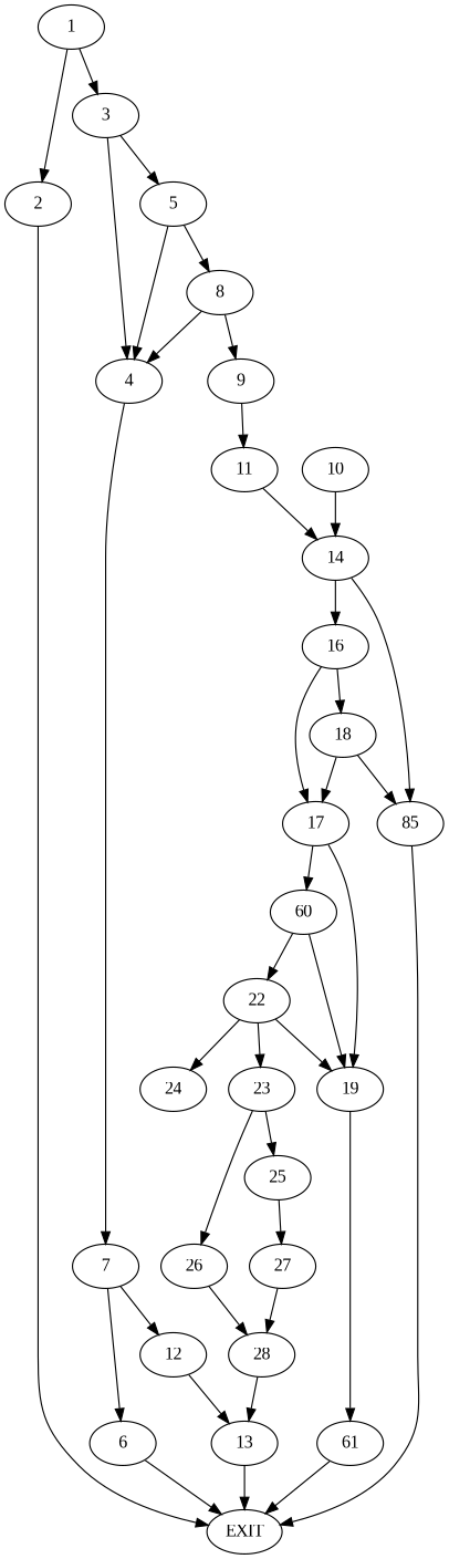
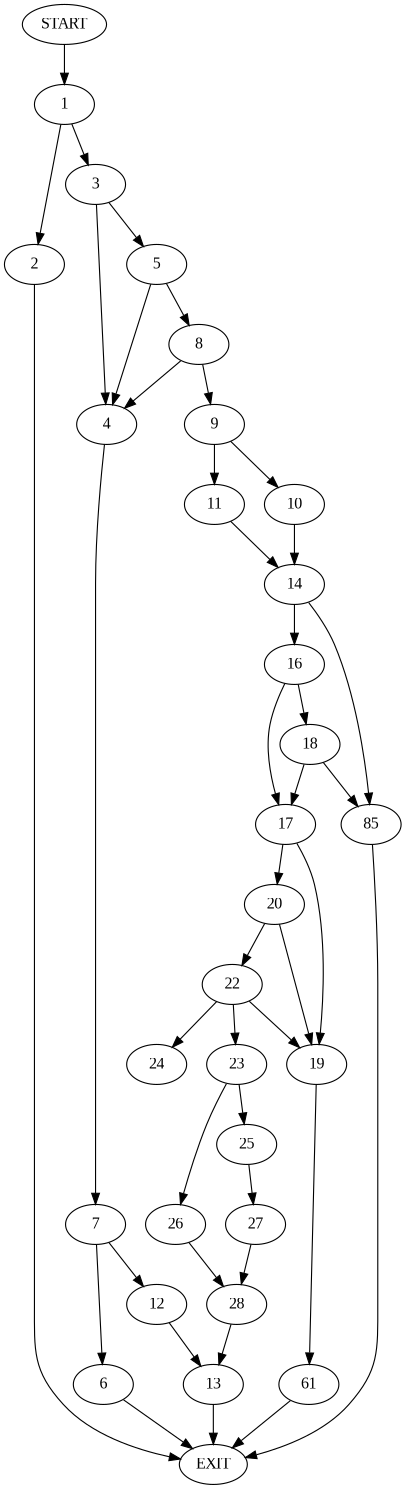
  digraph {
    fontname="Liberation Serif"
    node [fontname="Liberation Serif"]
    edge [fontname="Liberation Serif"]
+   n1 [label=START]
    1
    2
    3
    n5 [label=EXIT]
    4
    5
    7
    8
    6
    12
    9
    13
    10
    11
    14
    n17 [label=85]
    16
    17
    18
    19
-   20 [label=60]
+   20
    n23 [label=61]
    22
    23
    24
    25
    26
    27
    28
+   n1 -> 1
    1 -> 2
    1 -> 3
    2 -> n5
    3 -> 4
    3 -> 5
    4 -> 7
    5 -> 4
    5 -> 8
    7 -> 6
    7 -> 12
    8 -> 4
    8 -> 9
    6 -> n5
    12 -> 13
+   9 -> 10
    9 -> 11
    13 -> n5
    10 -> 14
    11 -> 14
    14 -> n17
    14 -> 16
    n17 -> n5
    16 -> 17
    16 -> 18
    17 -> 19
    17 -> 20
    18 -> n17
    18 -> 17
    19 -> n23
    20 -> 19
    20 -> 22
    n23 -> n5
    22 -> 19
    22 -> 23
    22 -> 24
    23 -> 25
    23 -> 26
    25 -> 27
    26 -> 28
    27 -> 28
    28 -> 13
  }
